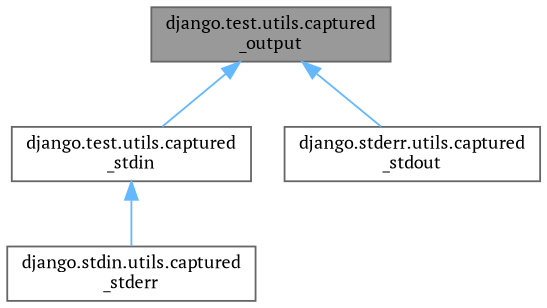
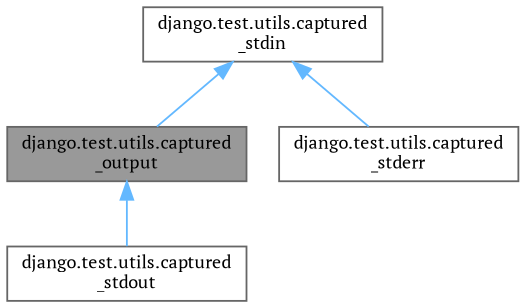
  digraph {
    fontname="PT Serif"
    rankdir=TB
    node [color=grey40 fillcolor=white fontname="PT Serif" fontsize=10 shape=box style=filled]
    edge [color=steelblue1 dir=back fontname="PT Serif" fontsize=10 labelfontname=Helvetica labelfontsize=10 style=solid]
    n1 [color=gray40 fillcolor=grey60 fontcolor=black height=0.2 label="django.test.utils.captured\l_output" width=0.4]
    n2 [height=0.2 label="django.test.utils.captured\l_stdin" width=0.4]
-   n3 [height=0.2 label="django.stderr.utils.captured\l_stdout" width=0.4]
-   n4 [height=0.2 label="django.stdin.utils.captured\l_stderr" width=0.4]
-   n1 -> n2
+   n3 [height=0.2 label="django.test.utils.captured\l_stdout" width=0.4]
+   n4 [height=0.2 label="django.test.utils.captured\l_stderr" width=0.4]
+   n2 -> n1
    n1 -> n3
    n2 -> n4
  }
